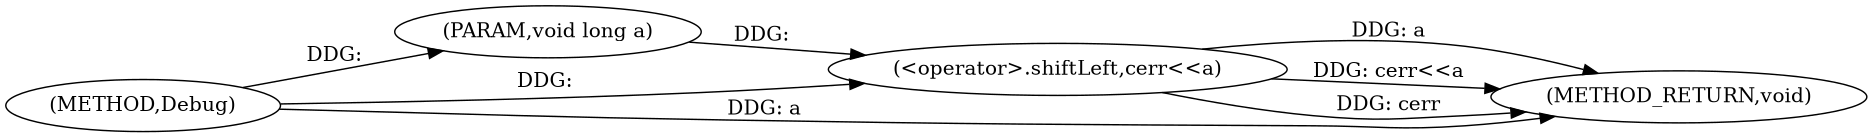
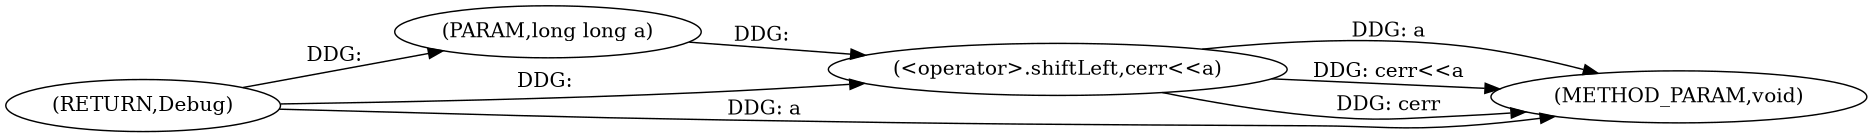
  digraph {
    rankdir=LR
-   n1 [label="(METHOD,Debug)"]
-   n2 [label="(PARAM,void long a)"]
+   n1 [label="(RETURN,Debug)"]
+   n2 [label="(PARAM,long long a)"]
    n3 [label="(<operator>.shiftLeft,cerr<<a)"]
-   n4 [label="(METHOD_RETURN,void)"]
+   n4 [label="(METHOD_PARAM,void)"]
    n1 -> n2 [label="DDG: "]
    n1 -> n3 [label="DDG: "]
    n1 -> n4 [label="DDG: a"]
    n2 -> n3 [label="DDG: "]
    n3 -> n4 [label="DDG: a"]
    n3 -> n4 [label="DDG: cerr<<a"]
    n3 -> n4 [label="DDG: cerr"]
  }
